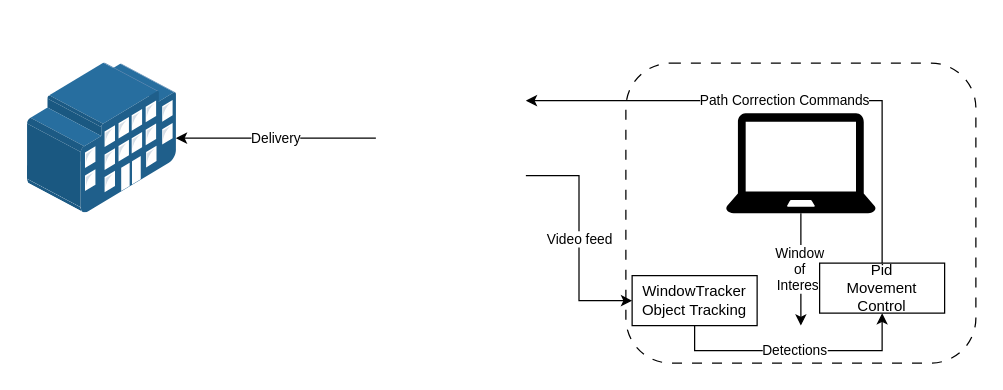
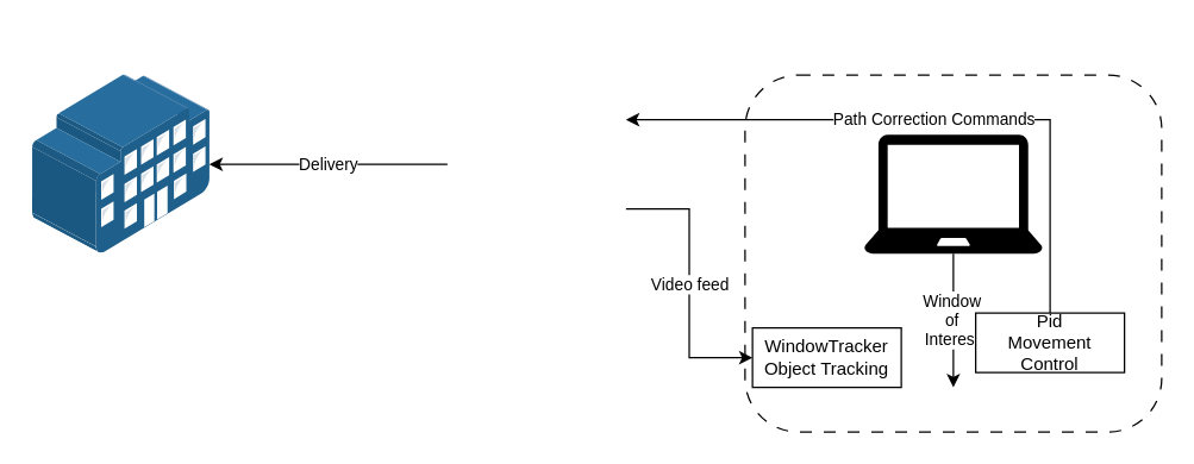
  <mxCell id="0" />
  <mxCell id="1" parent="0" />
  <mxCell id="2" value="Video feed" style="edgeStyle=orthogonalEdgeStyle;rounded=0;orthogonalLoop=1;jettySize=auto;html=1;exitX=1;exitY=0.75;exitDx=0;exitDy=0;entryX=0;entryY=0.5;entryDx=0;entryDy=0;" edge="1" parent="1" source="3" target="8"><mxGeometry relative="1" as="geometry"><mxPoint x="430" y="260" as="targetPoint" /></mxGeometry></mxCell>
  <mxCell id="3" value="" style="shape=image;html=1;verticalAlign=top;verticalLabelPosition=bottom;labelBackgroundColor=#ffffff;imageAspect=0;aspect=fixed;image=https://cdn1.iconfinder.com/data/icons/vehicle-37/24/Drone-128.png;imageBackground=none;" vertex="1" parent="1"><mxGeometry x="300" y="50" width="120" height="120" as="geometry" /></mxCell>
  <mxCell id="4" value="" style="sketch=0;pointerEvents=1;shadow=0;dashed=0;html=1;strokeColor=none;fillColor=#000000;labelPosition=center;verticalLabelPosition=bottom;verticalAlign=top;outlineConnect=0;align=center;shape=mxgraph.office.devices.laptop;" vertex="1" parent="1"><mxGeometry x="580" y="90" width="120" height="80" as="geometry" /></mxCell>
  <mxCell id="5" value="" style="image;points=[];aspect=fixed;html=1;align=center;shadow=0;dashed=0;image=img/lib/allied_telesis/buildings/Large_Building.svg;flipV=0;flipH=1;" vertex="1" parent="1"><mxGeometry x="20" y="50" width="120" height="120" as="geometry" /></mxCell>
- <mxCell id="6" value="Detections" style="edgeStyle=orthogonalEdgeStyle;rounded=0;orthogonalLoop=1;jettySize=auto;html=1;exitX=0.5;exitY=1;exitDx=0;exitDy=0;entryX=0.5;entryY=1;entryDx=0;entryDy=0;" edge="1" parent="1" source="8" target="10"><mxGeometry relative="1" as="geometry"><mxPoint x="630" y="270" as="targetPoint" /></mxGeometry></mxCell>
  <mxCell id="7" value="&lt;div&gt;Window&lt;/div&gt;&lt;div&gt;of&lt;/div&gt;&lt;div&gt;Interest&lt;br&gt;&lt;/div&gt;" style="edgeStyle=orthogonalEdgeStyle;rounded=0;orthogonalLoop=1;jettySize=auto;html=1;" edge="1" parent="1" source="4"><mxGeometry x="-0.006" relative="1" as="geometry"><mxPoint x="640" y="260" as="targetPoint" /><mxPoint x="-1" as="offset" /></mxGeometry></mxCell>
  <mxCell id="8" value="&lt;div&gt;WindowTracker&lt;/div&gt;&lt;div&gt;Object Tracking&lt;br&gt;&lt;/div&gt;" style="html=1;whiteSpace=wrap;spacing=2;verticalAlign=middle;" vertex="1" parent="1"><mxGeometry x="505" y="220" width="100" height="40" as="geometry" /></mxCell>
  <mxCell id="9" value="Path Correction Commands" style="edgeStyle=orthogonalEdgeStyle;rounded=0;orthogonalLoop=1;jettySize=auto;html=1;exitX=0.5;exitY=0;exitDx=0;exitDy=0;entryX=1;entryY=0.25;entryDx=0;entryDy=0;" edge="1" parent="1" source="10" target="3"><mxGeometry relative="1" as="geometry" /></mxCell>
  <mxCell id="10" value="&lt;div&gt;Pid&lt;/div&gt;Movement Control" style="html=1;whiteSpace=wrap;spacing=2;verticalAlign=middle;" vertex="1" parent="1"><mxGeometry x="655" y="210" width="100" height="40" as="geometry" /></mxCell>
  <mxCell id="11" value="" style="rounded=1;whiteSpace=wrap;html=1;fillColor=none;dashed=1;dashPattern=8 8;" vertex="1" parent="1"><mxGeometry x="500" y="50" width="280" height="240" as="geometry" /></mxCell>
  <mxCell id="12" value="Delivery" style="endArrow=classic;html=1;rounded=0;exitX=0;exitY=0.5;exitDx=0;exitDy=0;" edge="1" parent="1" source="3" target="5"><mxGeometry relative="1" as="geometry"><mxPoint x="110" y="230" as="sourcePoint" /><mxPoint x="210" y="230" as="targetPoint" /></mxGeometry></mxCell>
  <mxCell id="13" value="" style="shape=image;html=1;verticalAlign=top;verticalLabelPosition=bottom;labelBackgroundColor=#ffffff;imageAspect=0;aspect=fixed;image=https://cdn4.iconfinder.com/data/icons/christmas-holidays-6/2000/89-128.png" vertex="1" parent="1"><mxGeometry x="160" y="20" width="120" height="120" as="geometry" /></mxCell>
